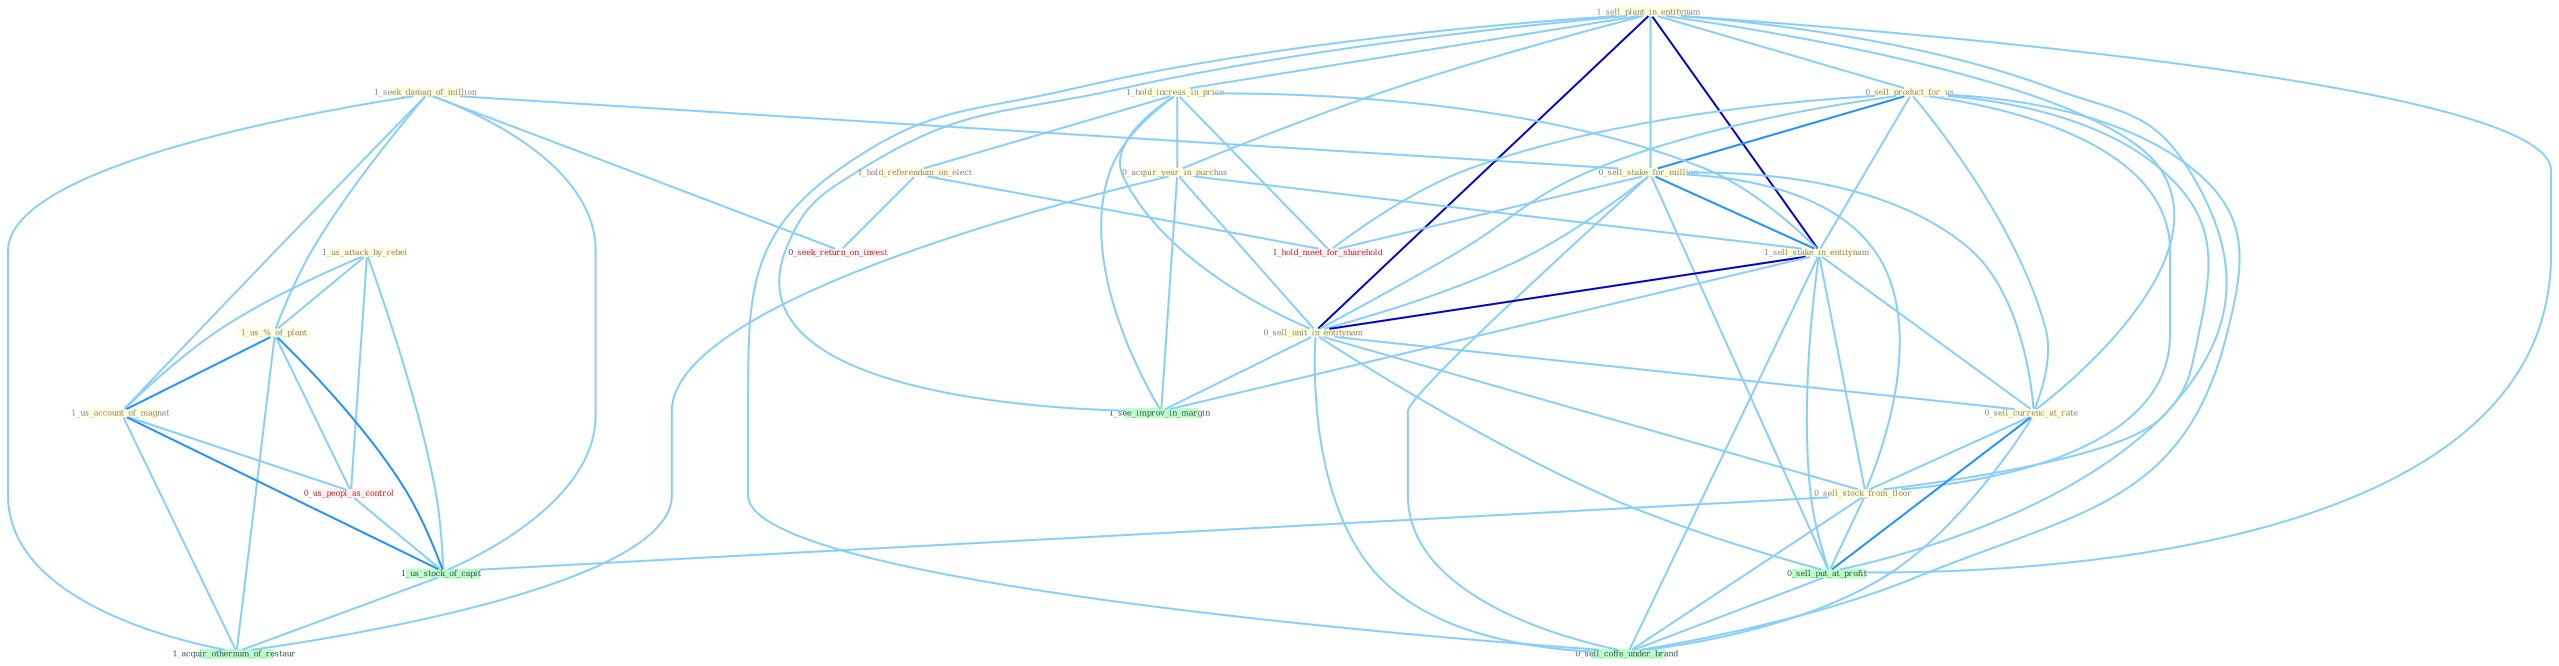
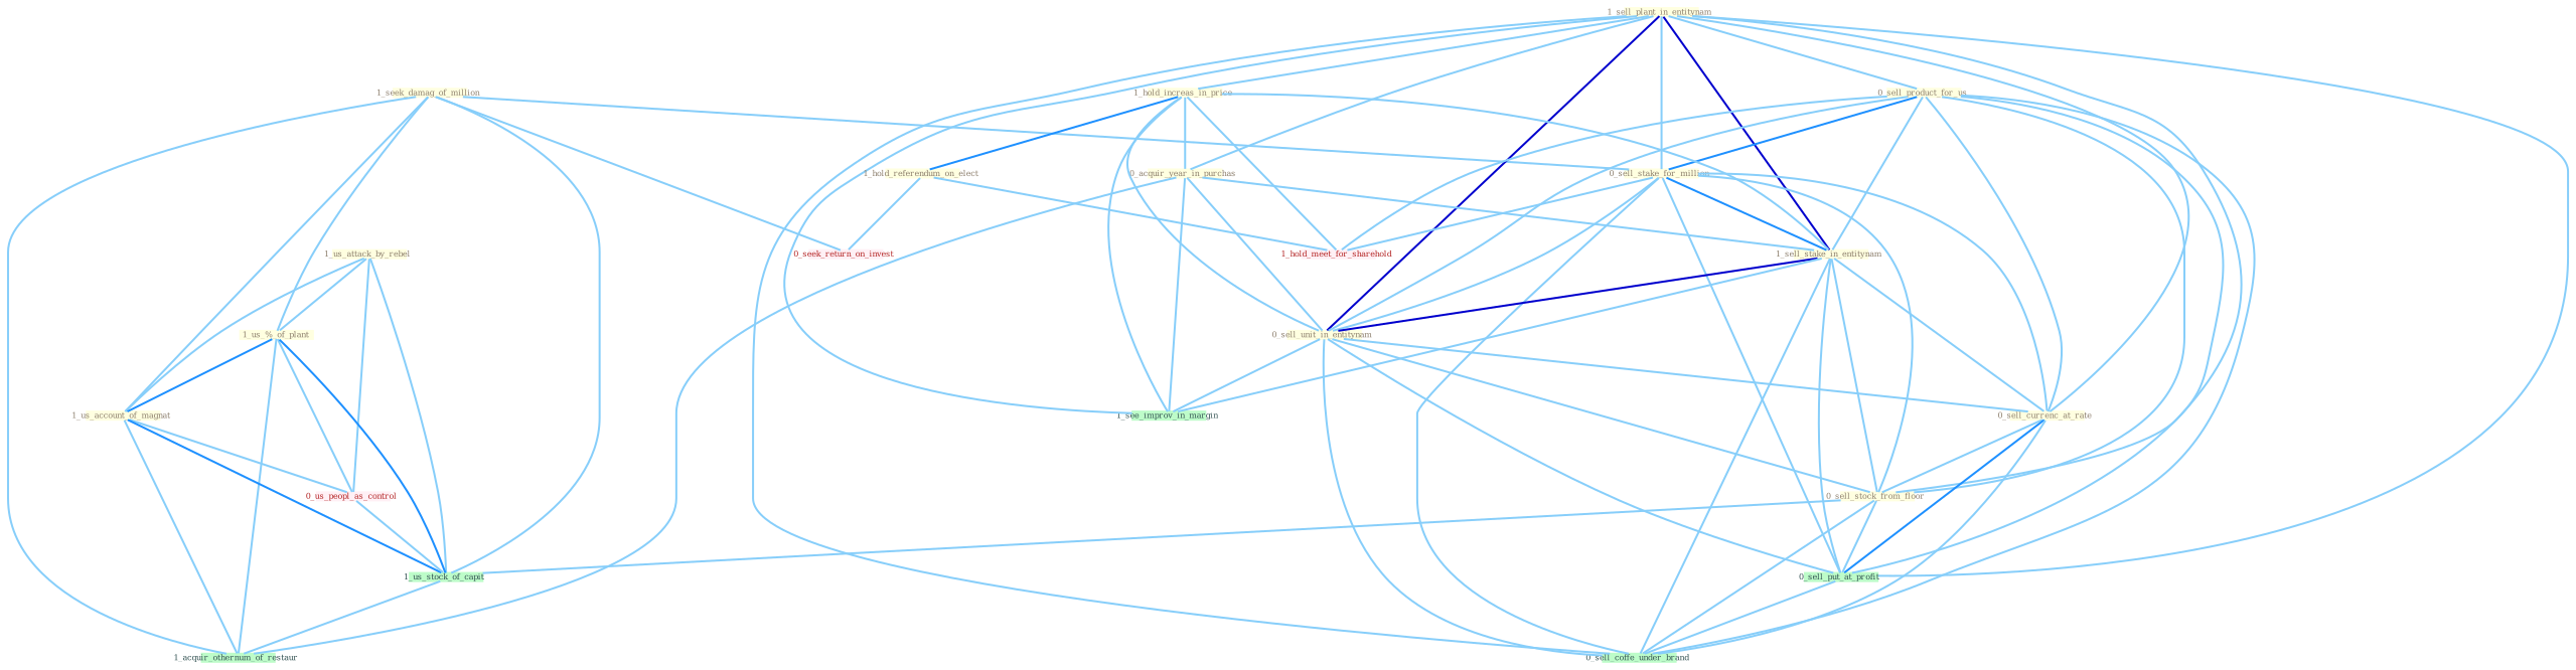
  graph {
    node [color="#ffffe0" fixedsize=true fontcolor="#8b7d6b" fontsize=4 shape=polygon style=filled]
    edge [color="#87cefa" w=1]
    "1_us_attack_by_rebel " [height=.06 width=.5]
    "1_seek_damag_of_million " [height=.06 width=.5]
    n3 [height=.06 label="1_us_%_of_plant" width=.5]
    "1_us_account_of_magnat " [height=.06 width=.5]
    "1_sell_plant_in_entitynam " [height=.06 width=.5]
    "0_sell_product_for_us " [height=.06 width=.5]
    "0_sell_stake_for_million " [height=.06 width=.5]
    "1_hold_increas_in_price " [height=.06 width=.5]
    "0_acquir_year_in_purchas " [height=.06 width=.5]
    "1_sell_stake_in_entitynam " [height=.06 width=.5]
    "1_hold_referendum_on_elect " [height=.06 width=.5]
    "0_sell_unit_in_entitynam " [height=.06 width=.5]
    "0_sell_currenc_at_rate " [height=.06 width=.5]
    "0_sell_stock_from_floor " [height=.06 width=.5]
    "0_us_peopl_as_control " [color="#fff0f5" fontcolor="#b22222" height=.06 width=.5]
    "0_seek_return_on_invest " [color="#fff0f5" fontcolor="#b22222" height=.06 width=.5]
    "1_hold_meet_for_sharehold " [color="#fff0f5" fontcolor="#b22222" height=.06 width=.5]
    "1_us_stock_of_capit " [color="#BDFCC9" fontcolor="#2f4f4f" height=.06 width=.5]
    "1_acquir_othernum_of_restaur " [color="#BDFCC9" fontcolor="#2f4f4f" height=.06 width=.5]
    "0_sell_put_at_profit " [color="#BDFCC9" fontcolor="#2f4f4f" height=.06 width=.5]
    "1_see_improv_in_margin " [color="#BDFCC9" fontcolor="#2f4f4f" height=.06 width=.5]
    "0_sell_coffe_under_brand " [color="#BDFCC9" fontcolor="#2f4f4f" height=.06 width=.5]
    subgraph sub_1 {
      "1_us_attack_by_rebel "
      "1_seek_damag_of_million "
      n3
      "1_us_account_of_magnat "
      "1_sell_plant_in_entitynam "
      "0_sell_product_for_us "
      "0_sell_stake_for_million "
      "1_hold_increas_in_price "
      "0_acquir_year_in_purchas "
      "1_sell_stake_in_entitynam "
      "1_hold_referendum_on_elect "
      "0_sell_unit_in_entitynam "
      "0_sell_currenc_at_rate "
      "0_sell_stock_from_floor "
    }
    subgraph sub_2 {
      "0_us_peopl_as_control "
      "0_seek_return_on_invest "
      "1_hold_meet_for_sharehold "
    }
    "1_us_attack_by_rebel " -- n3
    "1_us_attack_by_rebel " -- "1_us_account_of_magnat "
    "1_us_attack_by_rebel " -- "0_us_peopl_as_control "
    "1_us_attack_by_rebel " -- "1_us_stock_of_capit "
    "1_seek_damag_of_million " -- n3
    "1_seek_damag_of_million " -- "1_us_account_of_magnat "
    "1_seek_damag_of_million " -- "0_sell_stake_for_million "
    "1_seek_damag_of_million " -- "0_seek_return_on_invest "
    "1_seek_damag_of_million " -- "1_us_stock_of_capit "
    "1_seek_damag_of_million " -- "1_acquir_othernum_of_restaur "
    n3 -- "1_us_account_of_magnat " [color="#1e90ff" w=2]
    n3 -- "0_us_peopl_as_control "
    n3 -- "1_us_stock_of_capit " [color="#1e90ff" w=2]
    n3 -- "1_acquir_othernum_of_restaur "
    "1_us_account_of_magnat " -- "0_us_peopl_as_control "
    "1_us_account_of_magnat " -- "1_us_stock_of_capit " [color="#1e90ff" w=2]
    "1_us_account_of_magnat " -- "1_acquir_othernum_of_restaur "
    "1_sell_plant_in_entitynam " -- "0_sell_product_for_us "
    "1_sell_plant_in_entitynam " -- "0_sell_stake_for_million "
    "1_sell_plant_in_entitynam " -- "1_hold_increas_in_price "
    "1_sell_plant_in_entitynam " -- "0_acquir_year_in_purchas "
    "1_sell_plant_in_entitynam " -- "1_sell_stake_in_entitynam " [color="#0000cd" w=3]
    "1_sell_plant_in_entitynam " -- "0_sell_unit_in_entitynam " [color="#0000cd" w=3]
    "1_sell_plant_in_entitynam " -- "0_sell_currenc_at_rate "
    "1_sell_plant_in_entitynam " -- "0_sell_stock_from_floor "
    "1_sell_plant_in_entitynam " -- "0_sell_put_at_profit "
    "1_sell_plant_in_entitynam " -- "1_see_improv_in_margin "
    "1_sell_plant_in_entitynam " -- "0_sell_coffe_under_brand "
    "0_sell_product_for_us " -- "0_sell_stake_for_million " [color="#1e90ff" w=2]
    "0_sell_product_for_us " -- "1_sell_stake_in_entitynam "
    "0_sell_product_for_us " -- "0_sell_unit_in_entitynam "
    "0_sell_product_for_us " -- "0_sell_currenc_at_rate "
    "0_sell_product_for_us " -- "0_sell_stock_from_floor "
    "0_sell_product_for_us " -- "1_hold_meet_for_sharehold "
    "0_sell_product_for_us " -- "0_sell_put_at_profit "
    "0_sell_product_for_us " -- "0_sell_coffe_under_brand "
    "0_sell_stake_for_million " -- "1_sell_stake_in_entitynam " [color="#1e90ff" w=2]
    "0_sell_stake_for_million " -- "0_sell_unit_in_entitynam "
    "0_sell_stake_for_million " -- "0_sell_currenc_at_rate "
    "0_sell_stake_for_million " -- "0_sell_stock_from_floor "
    "0_sell_stake_for_million " -- "1_hold_meet_for_sharehold "
    "0_sell_stake_for_million " -- "0_sell_put_at_profit "
    "0_sell_stake_for_million " -- "0_sell_coffe_under_brand "
    "1_hold_increas_in_price " -- "0_acquir_year_in_purchas "
    "1_hold_increas_in_price " -- "1_sell_stake_in_entitynam "
-   "1_hold_increas_in_price " -- "1_hold_referendum_on_elect "
+   "1_hold_increas_in_price " -- "1_hold_referendum_on_elect " [color="#1e90ff"]
    "1_hold_increas_in_price " -- "0_sell_unit_in_entitynam "
    "1_hold_increas_in_price " -- "1_hold_meet_for_sharehold "
    "1_hold_increas_in_price " -- "1_see_improv_in_margin "
    "0_acquir_year_in_purchas " -- "1_sell_stake_in_entitynam "
    "0_acquir_year_in_purchas " -- "0_sell_unit_in_entitynam "
    "0_acquir_year_in_purchas " -- "1_acquir_othernum_of_restaur "
    "0_acquir_year_in_purchas " -- "1_see_improv_in_margin "
    "1_sell_stake_in_entitynam " -- "0_sell_unit_in_entitynam " [color="#0000cd" w=3]
    "1_sell_stake_in_entitynam " -- "0_sell_currenc_at_rate "
    "1_sell_stake_in_entitynam " -- "0_sell_stock_from_floor "
    "1_sell_stake_in_entitynam " -- "0_sell_put_at_profit "
    "1_sell_stake_in_entitynam " -- "1_see_improv_in_margin "
    "1_sell_stake_in_entitynam " -- "0_sell_coffe_under_brand "
    "1_hold_referendum_on_elect " -- "0_seek_return_on_invest "
    "1_hold_referendum_on_elect " -- "1_hold_meet_for_sharehold "
    "0_sell_unit_in_entitynam " -- "0_sell_currenc_at_rate "
    "0_sell_unit_in_entitynam " -- "0_sell_stock_from_floor "
    "0_sell_unit_in_entitynam " -- "0_sell_put_at_profit "
    "0_sell_unit_in_entitynam " -- "1_see_improv_in_margin "
    "0_sell_unit_in_entitynam " -- "0_sell_coffe_under_brand "
    "0_sell_currenc_at_rate " -- "0_sell_stock_from_floor "
    "0_sell_currenc_at_rate " -- "0_sell_put_at_profit " [color="#1e90ff" w=2]
    "0_sell_currenc_at_rate " -- "0_sell_coffe_under_brand "
    "0_sell_stock_from_floor " -- "1_us_stock_of_capit "
    "0_sell_stock_from_floor " -- "0_sell_put_at_profit "
    "0_sell_stock_from_floor " -- "0_sell_coffe_under_brand "
    "0_us_peopl_as_control " -- "1_us_stock_of_capit "
    "1_us_stock_of_capit " -- "1_acquir_othernum_of_restaur "
    "0_sell_put_at_profit " -- "0_sell_coffe_under_brand "
  }
